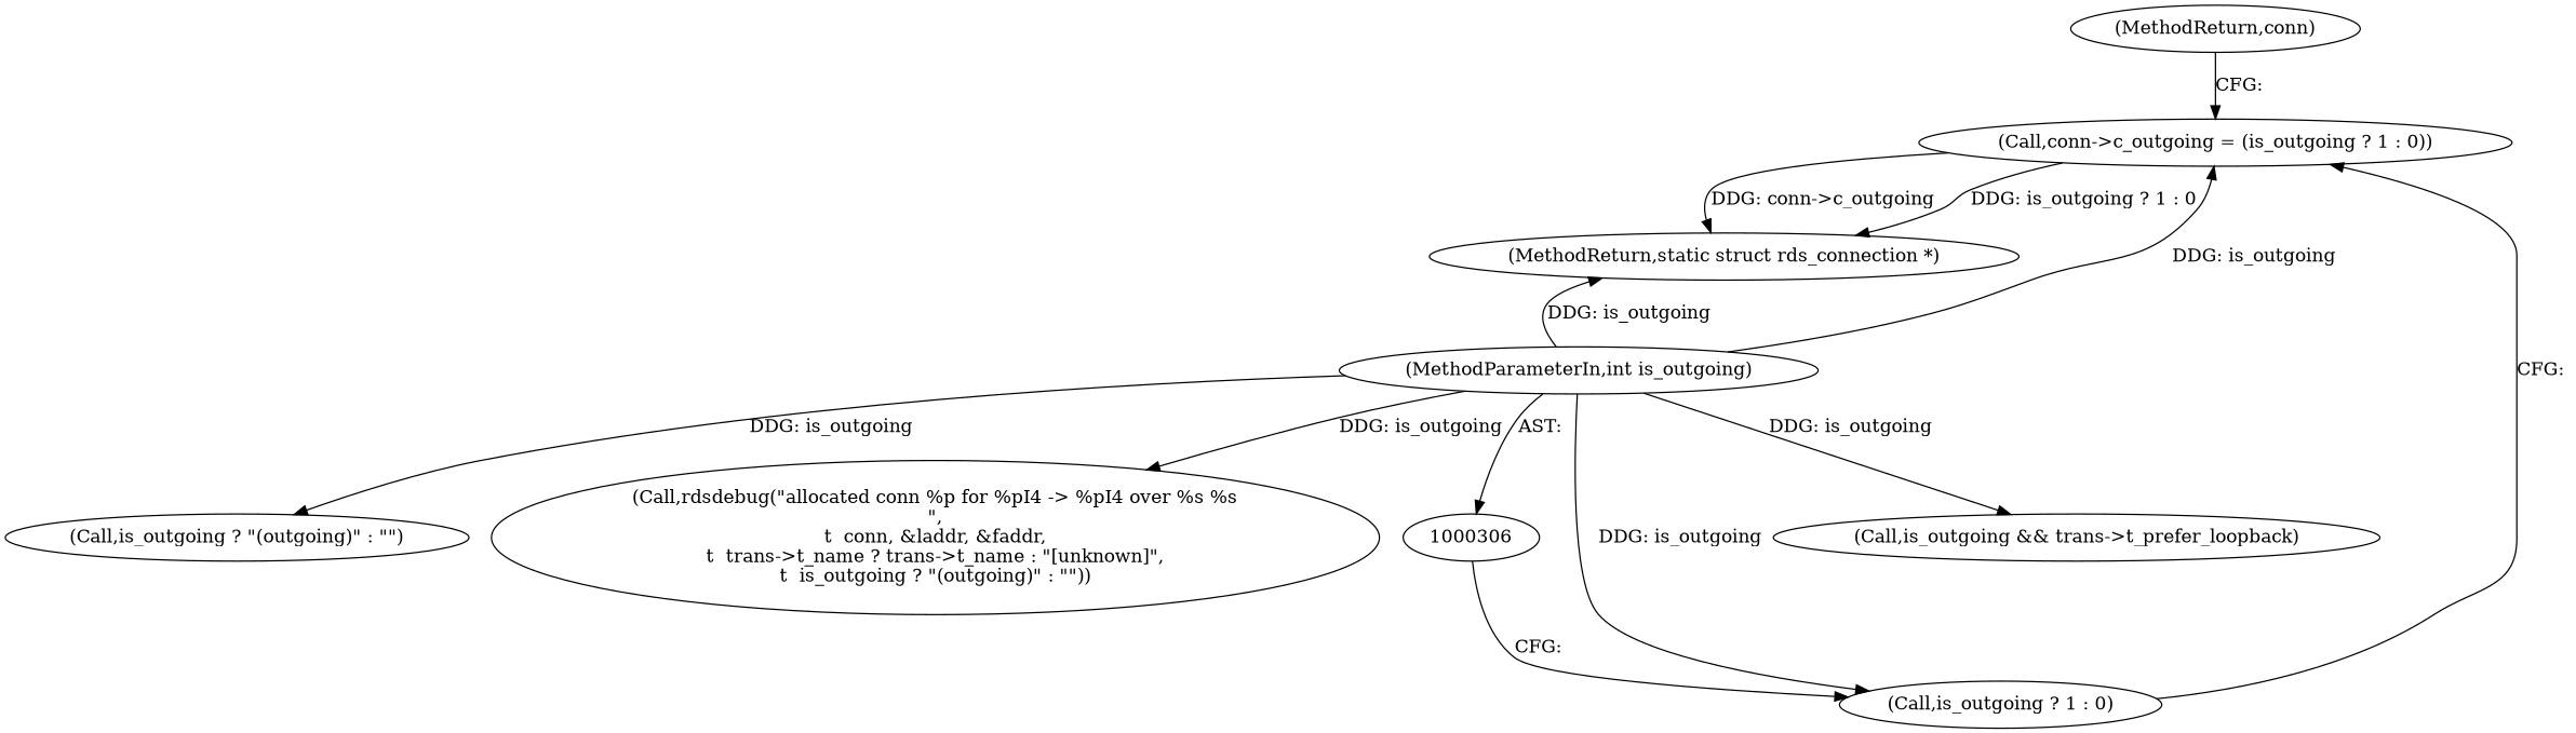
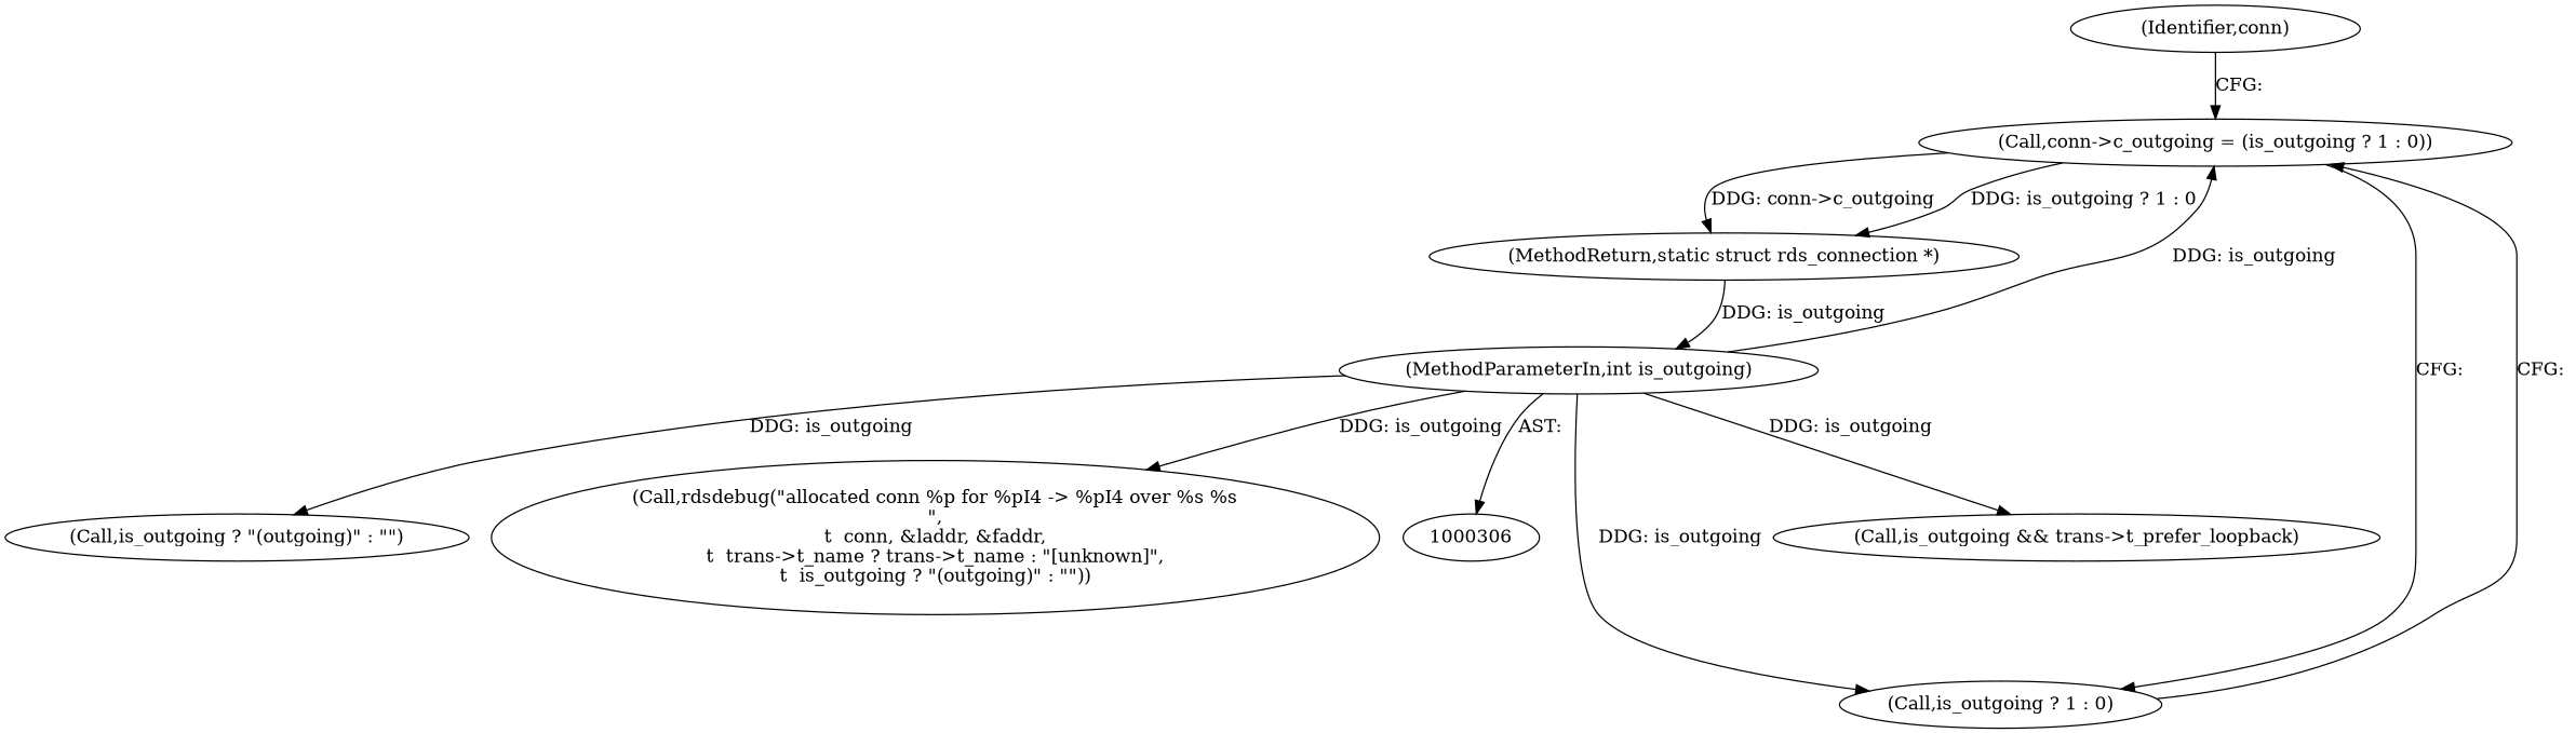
  digraph {
    n1 [label="(Call,conn->c_outgoing = (is_outgoing ? 1 : 0))"]
    n2 [label="(MethodReturn,static struct rds_connection *)"]
    n3 [label="(Call,is_outgoing ? 1 : 0)"]
    n4 [label="(MethodParameterIn,int is_outgoing)"]
    n5 [label="(Call,is_outgoing && trans->t_prefer_loopback)"]
    n6 [label="(Call,is_outgoing ? \"(outgoing)\" : \"\")"]
    n7 [label="(Call,rdsdebug(\"allocated conn %p for %pI4 -> %pI4 over %s %s\n\",\n\t  conn, &laddr, &faddr,\n\t  trans->t_name ? trans->t_name : \"[unknown]\",\n\t  is_outgoing ? \"(outgoing)\" : \"\"))"]
    n8 [label=1000306]
-   n9 [label="(MethodReturn,conn)"]
+   n9 [label="(Identifier,conn)"]
    n1 -> n2 [label="DDG: is_outgoing ? 1 : 0"]
    n1 -> n2 [label="DDG: conn->c_outgoing"]
-   n8 -> n3 [label="CFG: "]
+   n1 -> n3 [label="CFG: "]
    n3 -> n1 [label="CFG: "]
    n4 -> n1 [label="DDG: is_outgoing"]
-   n4 -> n2 [label="DDG: is_outgoing"]
+   n2 -> n4 [label="DDG: is_outgoing"]
    n4 -> n3 [label="DDG: is_outgoing"]
    n4 -> n5 [label="DDG: is_outgoing"]
    n4 -> n6 [label="DDG: is_outgoing"]
    n4 -> n7 [label="DDG: is_outgoing"]
    n4 -> n8 [label="AST: "]
    n9 -> n1 [label="CFG: "]
  }
